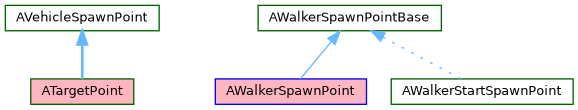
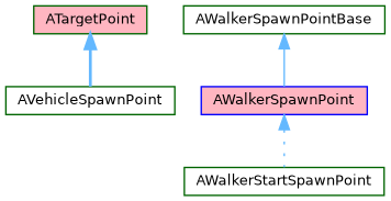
  digraph {
    rankdir=TB
    node [color=darkgreen fillcolor=white fontname=Helvetica fontsize=10 shape=box style=filled]
    edge [color=steelblue1 dir=back fontname=Helvetica fontsize=10 labelfontname=Helvetica labelfontsize=10]
    n1 [fillcolor=lightpink height=0.2 label=ATargetPoint width=0.4]
    n2 [height=0.2 label=AVehicleSpawnPoint width=0.4]
    n3 [height=0.2 label=AWalkerSpawnPointBase width=0.4]
    n4 [color=blue fillcolor=lightpink height=0.2 label=AWalkerSpawnPoint width=0.4]
    n5 [height=0.2 label=AWalkerStartSpawnPoint width=0.4]
-   n2 -> n1 [style=bold]
+   n1 -> n2 [style=bold]
    n3 -> n4 [style=solid]
-   n3 -> n5 [style=dotted]
+   n4 -> n5 [style=dotted]
  }
